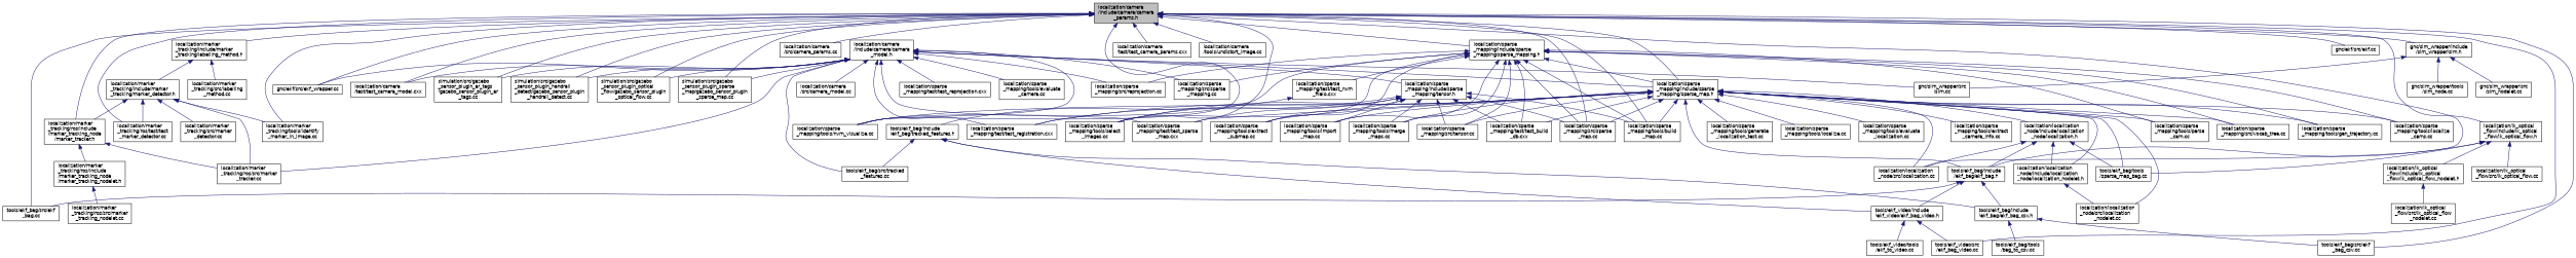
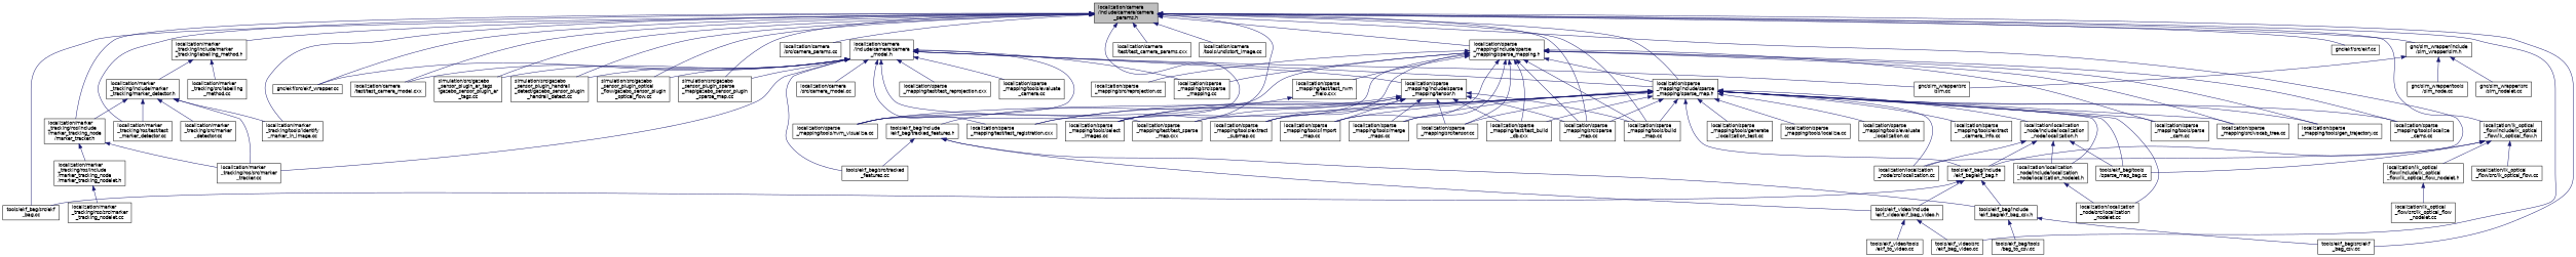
  digraph {
    node [color=black fillcolor=white fontname=Helvetica fontsize=10 shape=record style=filled]
    edge [color=midnightblue dir=back fontname=Helvetica fontsize=10 labelfontname=Helvetica labelfontsize=10 style=solid]
    n1 [fillcolor=grey75 fontcolor=black height=0.2 label="localization/camera\l/include/camera/camera\l_params.h" width=0.4]
    n2 [height=0.2 label="gnc/ekf/src/ekf.cc" width=0.4]
    n3 [height=0.2 label="gnc/ekf/src/ekf_wrapper.cc" width=0.4]
    n4 [height=0.2 label="gnc/sim_wrapper/include\l/sim_wrapper/sim.h" width=0.4]
    n5 [height=0.2 label="localization/camera\l/test/test_camera_model.cxx" width=0.4]
    n6 [height=0.2 label="localization/sparse\l_mapping/include/sparse\l_mapping/sparse_map.h" width=0.4]
    n7 [height=0.2 label="localization/localization\l_node/src/localization.cc" width=0.4]
    n8 [height=0.2 label="tools/ekf_bag/src/ekf\l_bag_csv.cc" width=0.4]
    n9 [height=0.2 label="tools/ekf_bag/src/ekf\l_bag.cc" width=0.4]
    n10 [height=0.2 label="tools/ekf_video/src\l/ekf_bag_video.cc" width=0.4]
    n11 [height=0.2 label="localization/sparse\l_mapping/src/sparse\l_map.cc" width=0.4]
    n12 [height=0.2 label="localization/sparse\l_mapping/tools/build\l_map.cc" width=0.4]
    n13 [height=0.2 label="localization/sparse\l_mapping/tools/nvm_visualize.cc" width=0.4]
    n14 [height=0.2 label="localization/sparse\l_mapping/tools/select\l_images.cc" width=0.4]
    n15 [height=0.2 label="simulation/src/gazebo\l_sensor_plugin_ar_tags\l/gazebo_sensor_plugin_ar\l_tags.cc" width=0.4]
    n16 [height=0.2 label="simulation/src/gazebo\l_sensor_plugin_handrail\l_detect/gazebo_sensor_plugin\l_handrail_detect.cc" width=0.4]
    n17 [height=0.2 label="simulation/src/gazebo\l_sensor_plugin_optical\l_flow/gazebo_sensor_plugin\l_optical_flow.cc" width=0.4]
    n18 [height=0.2 label="simulation/src/gazebo\l_sensor_plugin_sparse\l_map/gazebo_sensor_plugin\l_sparse_map.cc" width=0.4]
    n19 [height=0.2 label="localization/camera\l/src/camera_params.cc" width=0.4]
    n20 [height=0.2 label="localization/camera\l/test/test_camera_params.cxx" width=0.4]
    n21 [height=0.2 label="localization/camera\l/tools/undistort_image.cc" width=0.4]
    n22 [height=0.2 label="localization/lk_optical\l_flow/include/lk_optical\l_flow/lk_optical_flow.h" width=0.4]
    n23 [height=0.2 label="localization/marker\l_tracking/include/marker\l_tracking/labelling_method.h" width=0.4]
    n24 [height=0.2 label="localization/marker\l_tracking/ros/include\l/marker_tracking_node\l/marker_tracker.h" width=0.4]
    n25 [height=0.2 label="localization/marker\l_tracking/ros/test/test\l_marker_detector.cc" width=0.4]
    n26 [height=0.2 label="localization/marker\l_tracking/tools/identify\l_marker_in_image.cc" width=0.4]
    n27 [height=0.2 label="localization/sparse\l_mapping/include/sparse\l_mapping/sparse_mapping.h" width=0.4]
    n28 [height=0.2 label="gnc/sim_wrapper/src\l/sim.cc" width=0.4]
    n29 [height=0.2 label="gnc/sim_wrapper/src\l/sim_nodelet.cc" width=0.4]
    n30 [height=0.2 label="gnc/sim_wrapper/tools\l/sim_node.cc" width=0.4]
    n31 [height=0.2 label="localization/camera\l/include/camera/camera\l_model.h" width=0.4]
    n32 [height=0.2 label="localization/camera\l/src/camera_model.cc" width=0.4]
    n33 [height=0.2 label="localization/marker\l_tracking/ros/src/marker\l_tracker.cc" width=0.4]
    n34 [height=0.2 label="localization/sparse\l_mapping/test/test_registration.cxx" width=0.4]
    n35 [height=0.2 label="localization/sparse\l_mapping/test/test_sparse\l_map.cxx" width=0.4]
    n36 [height=0.2 label="localization/sparse\l_mapping/include/sparse\l_mapping/tensor.h" width=0.4]
    n37 [height=0.2 label="localization/sparse\l_mapping/src/reprojection.cc" width=0.4]
    n38 [height=0.2 label="localization/sparse\l_mapping/src/sparse\l_mapping.cc" width=0.4]
    n39 [height=0.2 label="localization/sparse\l_mapping/test/test_reprojection.cxx" width=0.4]
    n40 [height=0.2 label="localization/sparse\l_mapping/tools/evaluate\l_camera.cc" width=0.4]
    n41 [height=0.2 label="tools/ekf_bag/src/tracked\l_features.cc" width=0.4]
    n42 [height=0.2 label="localization/localization\l_node/include/localization\l_node/localization.h" width=0.4]
    n43 [height=0.2 label="localization/localization\l_node/include/localization\l_node/localization_nodelet.h" width=0.4]
    n44 [height=0.2 label="localization/localization\l_node/src/localization\l_nodelet.cc" width=0.4]
    n45 [height=0.2 label="tools/ekf_bag/include\l/ekf_bag/ekf_bag.h" width=0.4]
    n46 [height=0.2 label="tools/ekf_bag/tools\l/sparse_map_bag.cc" width=0.4]
    n47 [height=0.2 label="localization/sparse\l_mapping/src/tensor.cc" width=0.4]
    n48 [height=0.2 label="localization/sparse\l_mapping/src/vocab_tree.cc" width=0.4]
    n49 [height=0.2 label="localization/sparse\l_mapping/test/test_build\l_db.cxx" width=0.4]
    n50 [height=0.2 label="localization/sparse\l_mapping/tools/evaluate\l_localization.cc" width=0.4]
    n51 [height=0.2 label="localization/sparse\l_mapping/tools/extract\l_camera_info.cc" width=0.4]
    n52 [height=0.2 label="localization/sparse\l_mapping/tools/extract\l_submap.cc" width=0.4]
    n53 [height=0.2 label="localization/sparse\l_mapping/tools/gen_trajectory.cc" width=0.4]
    n54 [height=0.2 label="localization/sparse\l_mapping/tools/generate\l_localization_test.cc" width=0.4]
    n55 [height=0.2 label="localization/sparse\l_mapping/tools/import\l_map.cc" width=0.4]
    n56 [height=0.2 label="localization/sparse\l_mapping/tools/localize.cc" width=0.4]
    n57 [height=0.2 label="localization/sparse\l_mapping/tools/localize\l_cams.cc" width=0.4]
    n58 [height=0.2 label="localization/sparse\l_mapping/tools/merge\l_maps.cc" width=0.4]
    n59 [height=0.2 label="localization/sparse\l_mapping/tools/parse\l_cam.cc" width=0.4]
    n60 [height=0.2 label="localization/lk_optical\l_flow/include/lk_optical\l_flow/lk_optical_flow_nodelet.h" width=0.4]
    n61 [height=0.2 label="localization/lk_optical\l_flow/src/lk_optical_flow.cc" width=0.4]
    n62 [height=0.2 label="localization/marker\l_tracking/include/marker\l_tracking/marker_detector.h" width=0.4]
    n63 [height=0.2 label="localization/marker\l_tracking/src/labelling\l_method.cc" width=0.4]
    n64 [height=0.2 label="localization/marker\l_tracking/ros/include\l/marker_tracking_node\l/marker_tracking_nodelet.h" width=0.4]
    n65 [height=0.2 label="localization/sparse\l_mapping/test/test_nvm\l_fileio.cxx" width=0.4]
    n66 [height=0.2 label="tools/ekf_bag/include\l/ekf_bag/tracked_features.h" width=0.4]
    n67 [height=0.2 label="tools/ekf_bag/include\l/ekf_bag/ekf_bag_csv.h" width=0.4]
    n68 [height=0.2 label="tools/ekf_video/include\l/ekf_video/ekf_bag_video.h" width=0.4]
    n69 [height=0.2 label="tools/ekf_bag/tools\l/bag_to_csv.cc" width=0.4]
    n70 [height=0.2 label="tools/ekf_video/tools\l/ekf_to_video.cc" width=0.4]
    n71 [height=0.2 label="localization/lk_optical\l_flow/src/lk_optical_flow\l_nodelet.cc" width=0.4]
    n72 [height=0.2 label="localization/marker\l_tracking/src/marker\l_detector.cc" width=0.4]
    n73 [height=0.2 label="localization/marker\l_tracking/ros/src/marker\l_tracking_nodelet.cc" width=0.4]
    n1 -> n2
    n1 -> n3
    n1 -> n4
    n1 -> n5
    n1 -> n6
    n1 -> n7
    n1 -> n8
    n1 -> n9
    n1 -> n10
    n1 -> n11
    n1 -> n12
    n1 -> n13
    n1 -> n14
    n1 -> n15
    n1 -> n16
    n1 -> n17
    n1 -> n18
    n1 -> n19
    n1 -> n20
    n1 -> n21
    n1 -> n22
    n1 -> n23
    n1 -> n24
    n1 -> n25
    n1 -> n26
    n1 -> n27
    n4 -> n28
    n4 -> n29
    n4 -> n30
    n6 -> n7
    n6 -> n11
    n6 -> n12
    n6 -> n13
    n6 -> n14
    n6 -> n34
    n6 -> n35
    n6 -> n42
    n6 -> n43
    n6 -> n44
    n6 -> n45
    n6 -> n46
    n6 -> n47
    n6 -> n48
    n6 -> n49
    n6 -> n50
    n6 -> n51
    n6 -> n52
    n6 -> n53
    n6 -> n54
    n6 -> n55
    n6 -> n56
    n6 -> n57
    n6 -> n58
    n6 -> n59
    n22 -> n45
    n22 -> n46
    n22 -> n60
    n22 -> n61
    n23 -> n62
    n23 -> n63
    n24 -> n33
    n24 -> n64
    n27 -> n6
    n27 -> n11
    n27 -> n12
    n27 -> n13
    n27 -> n14
    n27 -> n37
    n27 -> n38
    n27 -> n47
    n27 -> n48
    n27 -> n49
    n27 -> n52
    n27 -> n53
    n27 -> n55
    n27 -> n57
    n27 -> n58
    n27 -> n59
    n27 -> n65
    n31 -> n3
    n31 -> n5
    n31 -> n6
    n31 -> n13
    n31 -> n15
    n31 -> n16
    n31 -> n17
    n31 -> n18
    n31 -> n28
    n31 -> n32
    n31 -> n33
    n31 -> n34
    n31 -> n35
    n31 -> n36
-   n31 -> n37
    n31 -> n38
    n31 -> n39
    n31 -> n40
    n31 -> n41
    n36 -> n11
    n36 -> n12
    n36 -> n14
    n36 -> n34
    n36 -> n35
    n36 -> n47
    n36 -> n49
    n36 -> n52
    n36 -> n55
    n36 -> n58
    n42 -> n7
    n42 -> n43
    n42 -> n45
    n42 -> n46
    n43 -> n44
    n45 -> n9
    n45 -> n67
    n45 -> n68
    n60 -> n71
    n62 -> n24
    n62 -> n25
    n62 -> n26
    n62 -> n33
    n62 -> n72
    n64 -> n73
    n65 -> n66
    n66 -> n41
    n66 -> n67
    n66 -> n68
    n67 -> n8
    n67 -> n69
    n68 -> n10
    n68 -> n70
  }
